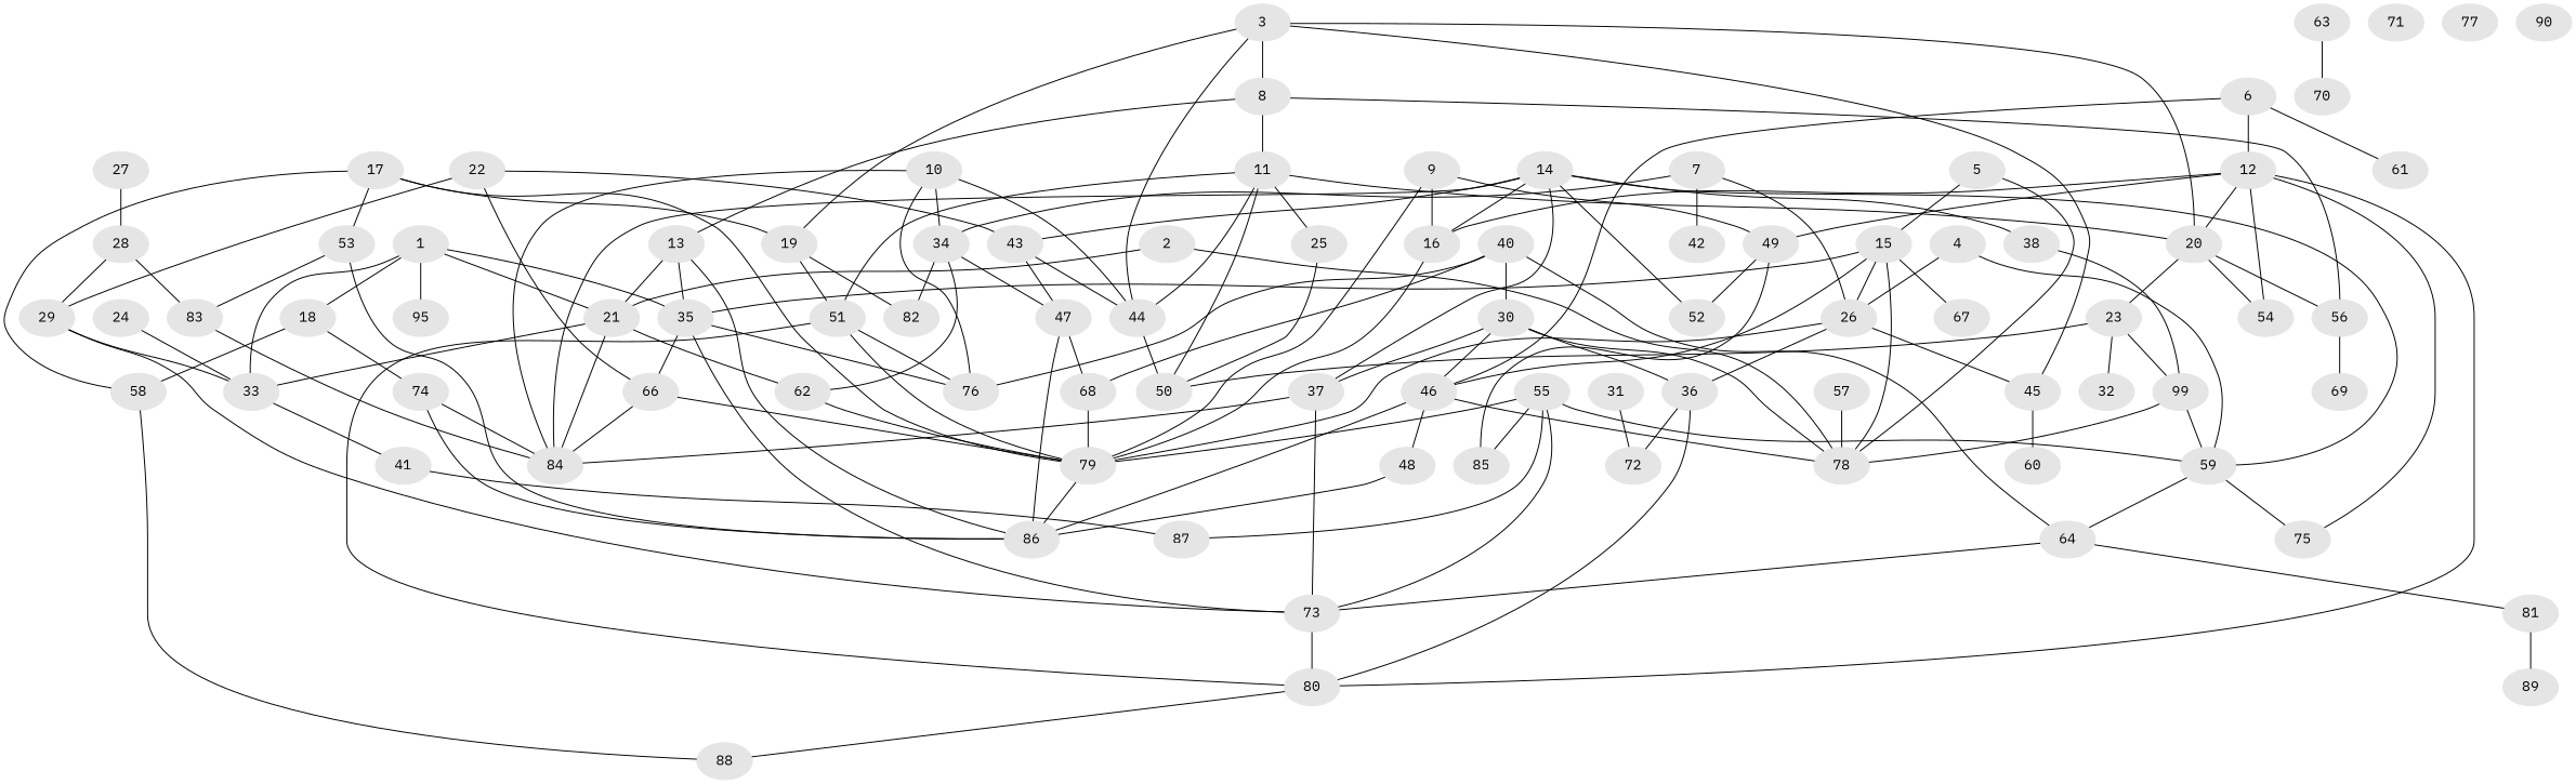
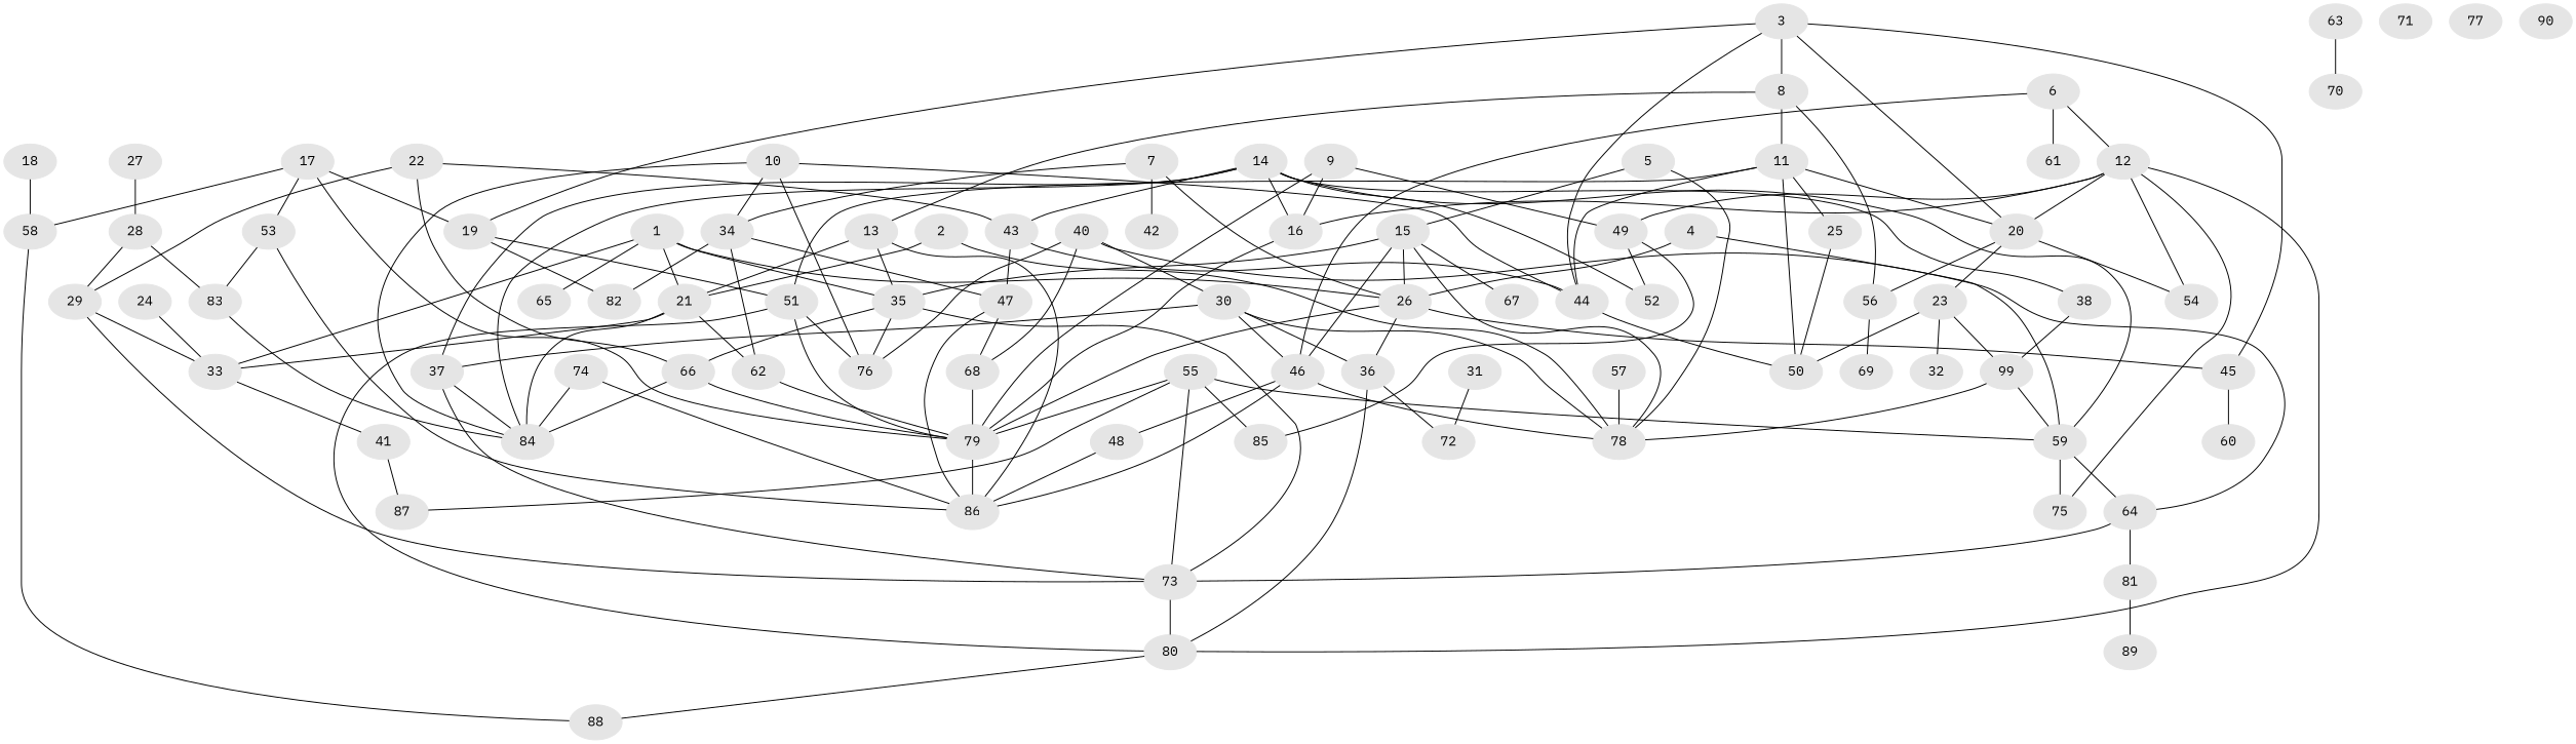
  graph {
    fontname="IBM Plex Mono"
    node [color=gray90 fontname="IBM Plex Mono" style=filled]
    edge [fontname="IBM Plex Mono"]
    1
    21
    26
    33
    35
-   65 [label=95]
+   65
    84
    62
    45
    79
    36
    41
    76
    66
    73
    2
    78
    3
    8
    19
    20
    44
    11
    13
    56
    51
    82
    54
    23
    50
    60
    4
    59
    75
    64
    5
    15
    46
    67
    6
    12
    61
    16
    49
    80
    86
    48
    7
    34
    42
    47
    25
    69
    9
    n55 [label=99]
    38
    10
    52
    85
    74
    88
    14
    37
    43
    17
    53
    58
    83
    18
    32
    22
    29
    24
    72
    27
    28
    30
    31
    87
    68
    40
    55
    81
    57
    63
    70
    89
    71
    77
    90
    1 -- 21
-   1 -- 18
+   1 -- 26
    1 -- 33
    1 -- 35
    1 -- 65
    21 -- 33
    21 -- 84
    21 -- 62
    26 -- 45
    26 -- 79
    26 -- 36
    33 -- 41
    35 -- 76
    35 -- 66
    35 -- 73
    62 -- 79
    45 -- 60
    79 -- 86
    36 -- 80
    36 -- 72
    41 -- 87
    66 -- 84
    66 -- 79
    73 -- 80
    2 -- 21
    2 -- 78
    3 -- 45
    3 -- 8
    3 -- 19
    3 -- 20
    3 -- 44
    8 -- 11
    8 -- 13
    8 -- 56
    19 -- 51
    19 -- 82
    20 -- 56
    20 -- 54
    20 -- 23
    44 -- 50
    11 -- 20
    11 -- 44
    11 -- 51
    11 -- 50
    11 -- 25
    13 -- 21
    13 -- 35
    13 -- 86
    56 -- 69
    51 -- 79
    51 -- 76
    51 -- 80
    23 -- 50
    23 -- n55
    23 -- 32
    4 -- 26
    4 -- 59
    59 -- 75
    59 -- 64
    64 -- 73
    64 -- 81
    5 -- 78
    5 -- 15
    15 -- 26
    15 -- 35
    15 -- 78
    15 -- 46
    15 -- 67
    46 -- 78
    46 -- 86
    46 -- 48
    6 -- 46
    6 -- 12
    6 -- 61
    12 -- 20
    12 -- 54
    12 -- 75
    12 -- 16
    12 -- 49
    12 -- 80
    16 -- 79
    49 -- 52
    49 -- 85
    80 -- 88
    48 -- 86
    7 -- 26
    7 -- 34
    7 -- 42
    34 -- 62
    34 -- 82
    34 -- 47
    47 -- 86
    47 -- 68
    25 -- 50
    9 -- 79
    9 -- 16
    9 -- 49
    n55 -- 78
    n55 -- 59
    38 -- n55
    10 -- 84
    10 -- 76
    10 -- 44
    10 -- 34
    74 -- 84
    74 -- 86
    14 -- 84
    14 -- 59
    14 -- 16
    14 -- 38
    14 -- 52
    14 -- 37
    14 -- 43
    37 -- 84
    37 -- 73
    43 -- 44
    43 -- 47
    17 -- 79
    17 -- 19
    17 -- 53
    17 -- 58
    53 -- 86
    53 -- 83
    58 -- 88
    83 -- 84
-   18 -- 74
    18 -- 58
    22 -- 66
    22 -- 43
    22 -- 29
    29 -- 33
    29 -- 73
    24 -- 33
    27 -- 28
    28 -- 83
    28 -- 29
    30 -- 36
    30 -- 78
    30 -- 46
    30 -- 37
    31 -- 72
    68 -- 79
    40 -- 76
    40 -- 64
    40 -- 30
    40 -- 68
    55 -- 79
    55 -- 73
    55 -- 59
    55 -- 85
    55 -- 87
    81 -- 89
    57 -- 78
    63 -- 70
  }
